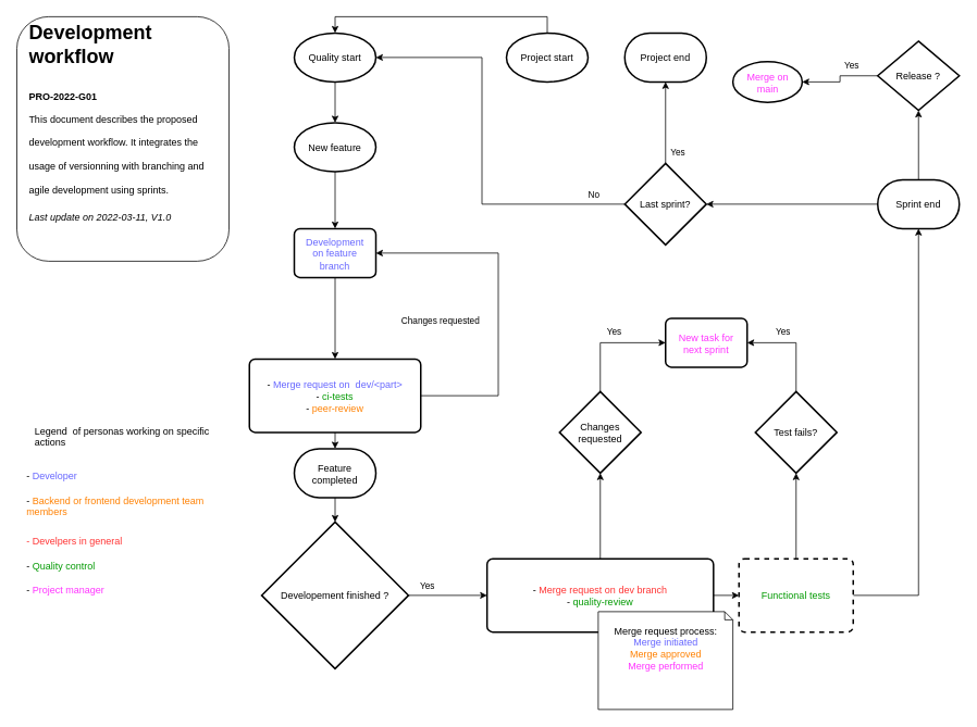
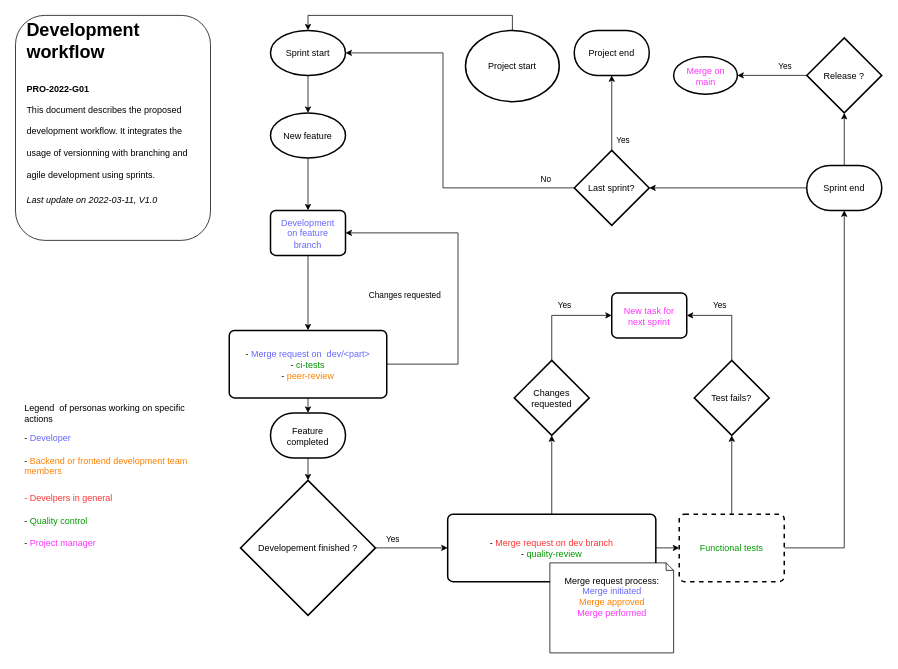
  <mxCell id="0" />
  <mxCell id="1" parent="0" />
  <mxCell id="2" style="edgeStyle=orthogonalEdgeStyle;rounded=0;orthogonalLoop=1;jettySize=auto;html=1;exitX=1;exitY=0.5;exitDx=0;exitDy=0;entryX=1;entryY=0.5;entryDx=0;entryDy=0;spacingLeft=10;spacingBottom=-1;spacingRight=10;" parent="1" source="14" target="10" edge="1"><mxGeometry relative="1" as="geometry"><mxPoint x="500" y="490" as="sourcePoint" /><mxPoint x="460" y="290" as="targetPoint" /><Array as="points"><mxPoint x="610" y="485" /><mxPoint x="610" y="310" /></Array></mxGeometry></mxCell>
  <mxCell id="3" value="Changes requested" style="edgeLabel;html=1;align=center;verticalAlign=middle;resizable=0;points=[];spacingLeft=10;spacingBottom=-1;spacingRight=10;" parent="2" vertex="1" connectable="0"><mxGeometry x="0.065" y="-1" relative="1" as="geometry"><mxPoint x="-73" y="36" as="offset" /></mxGeometry></mxCell>
  <mxCell id="4" style="edgeStyle=orthogonalEdgeStyle;rounded=0;orthogonalLoop=1;jettySize=auto;html=1;exitX=1;exitY=0.5;exitDx=0;exitDy=0;exitPerimeter=0;entryX=0;entryY=0.5;entryDx=0;entryDy=0;spacingLeft=10;spacingBottom=-1;spacingRight=10;" parent="1" source="6" target="17" edge="1"><mxGeometry relative="1" as="geometry" /></mxCell>
  <mxCell id="5" value="Yes" style="edgeLabel;html=1;align=center;verticalAlign=middle;resizable=0;points=[];spacingLeft=10;spacingBottom=-1;spacingRight=10;" parent="4" vertex="1" connectable="0"><mxGeometry x="-0.224" y="-1" relative="1" as="geometry"><mxPoint x="-15" y="-14" as="offset" /></mxGeometry></mxCell>
  <mxCell id="6" value="Developement finished ?" style="strokeWidth=2;html=1;shape=mxgraph.flowchart.decision;whiteSpace=wrap;spacingLeft=10;spacingBottom=-1;spacingRight=10;" parent="1" vertex="1"><mxGeometry x="320" y="640" width="180" height="180" as="geometry" /></mxCell>
  <mxCell id="7" style="edgeStyle=orthogonalEdgeStyle;rounded=0;orthogonalLoop=1;jettySize=auto;html=1;exitX=0.5;exitY=1;exitDx=0;exitDy=0;exitPerimeter=0;entryX=0.5;entryY=0;entryDx=0;entryDy=0;entryPerimeter=0;spacingLeft=10;spacingBottom=-1;spacingRight=10;" parent="1" source="8" target="12" edge="1"><mxGeometry relative="1" as="geometry" /></mxCell>
- <mxCell id="8" value="Quality start" style="strokeWidth=2;html=1;shape=mxgraph.flowchart.start_1;whiteSpace=wrap;spacingLeft=10;spacingBottom=-1;spacingRight=10;" parent="1" vertex="1"><mxGeometry x="360" y="40" width="100" height="60" as="geometry" /></mxCell>
+ <mxCell id="8" value="Sprint start" style="strokeWidth=2;html=1;shape=mxgraph.flowchart.start_1;whiteSpace=wrap;spacingLeft=10;spacingBottom=-1;spacingRight=10;" parent="1" vertex="1"><mxGeometry x="360" y="40" width="100" height="60" as="geometry" /></mxCell>
  <mxCell id="9" style="edgeStyle=orthogonalEdgeStyle;rounded=0;orthogonalLoop=1;jettySize=auto;html=1;exitX=0.5;exitY=1;exitDx=0;exitDy=0;entryX=0.5;entryY=0;entryDx=0;entryDy=0;spacingLeft=10;spacingBottom=-1;spacingRight=10;" parent="1" source="10" target="14" edge="1"><mxGeometry relative="1" as="geometry" /></mxCell>
  <mxCell id="10" value="&lt;font color=&quot;#6666ff&quot;&gt;Development on feature branch&lt;/font&gt;" style="rounded=1;whiteSpace=wrap;html=1;absoluteArcSize=1;arcSize=14;strokeWidth=2;spacingLeft=10;spacingBottom=-1;spacingRight=10;" parent="1" vertex="1"><mxGeometry x="360" y="280" width="100" height="60" as="geometry" /></mxCell>
  <mxCell id="11" style="edgeStyle=orthogonalEdgeStyle;rounded=0;orthogonalLoop=1;jettySize=auto;html=1;exitX=0.5;exitY=1;exitDx=0;exitDy=0;exitPerimeter=0;entryX=0.5;entryY=0;entryDx=0;entryDy=0;spacingLeft=10;spacingBottom=-1;spacingRight=10;" parent="1" source="12" target="10" edge="1"><mxGeometry relative="1" as="geometry"><mxPoint x="410" y="260" as="targetPoint" /></mxGeometry></mxCell>
  <mxCell id="12" value="New feature" style="strokeWidth=2;html=1;shape=mxgraph.flowchart.start_1;whiteSpace=wrap;spacingLeft=10;spacingBottom=-1;spacingRight=10;" parent="1" vertex="1"><mxGeometry x="360" y="150" width="100" height="60" as="geometry" /></mxCell>
  <mxCell id="13" style="edgeStyle=orthogonalEdgeStyle;rounded=0;orthogonalLoop=1;jettySize=auto;html=1;exitX=0.5;exitY=1;exitDx=0;exitDy=0;entryX=0.5;entryY=0;entryDx=0;entryDy=0;entryPerimeter=0;spacingLeft=10;spacingBottom=-1;spacingRight=10;" parent="1" source="14" target="40" edge="1"><mxGeometry relative="1" as="geometry" /></mxCell>
  <mxCell id="14" value="- &lt;font color=&quot;#6666ff&quot;&gt;Merge request on&amp;nbsp; dev/&amp;lt;part&amp;gt;&lt;/font&gt;&lt;br&gt;- &lt;font color=&quot;#009900&quot;&gt;ci-tests&lt;/font&gt;&lt;br&gt;- &lt;font color=&quot;#ff8000&quot;&gt;peer-review&lt;/font&gt;" style="rounded=1;whiteSpace=wrap;html=1;absoluteArcSize=1;arcSize=14;strokeWidth=2;spacingLeft=10;spacingBottom=-1;spacingRight=10;" parent="1" vertex="1"><mxGeometry x="305" y="440" width="210" height="90" as="geometry" /></mxCell>
  <mxCell id="15" style="edgeStyle=orthogonalEdgeStyle;rounded=0;orthogonalLoop=1;jettySize=auto;html=1;exitX=0.5;exitY=0;exitDx=0;exitDy=0;entryX=0.5;entryY=1;entryDx=0;entryDy=0;entryPerimeter=0;spacingLeft=10;spacingBottom=-1;spacingRight=10;" parent="1" source="17" target="28" edge="1"><mxGeometry relative="1" as="geometry" /></mxCell>
  <mxCell id="16" style="edgeStyle=orthogonalEdgeStyle;rounded=0;orthogonalLoop=1;jettySize=auto;html=1;exitX=1;exitY=0.5;exitDx=0;exitDy=0;entryX=0;entryY=0.5;entryDx=0;entryDy=0;spacingLeft=10;spacingBottom=-1;spacingRight=10;" parent="1" source="17" target="23" edge="1"><mxGeometry relative="1" as="geometry" /></mxCell>
  <mxCell id="17" value="- &lt;font color=&quot;#ff3333&quot;&gt;Merge request on&amp;nbsp;dev branch&lt;/font&gt;&lt;br&gt;- &lt;font color=&quot;#009900&quot;&gt;quality-review&lt;/font&gt;" style="rounded=1;whiteSpace=wrap;html=1;absoluteArcSize=1;arcSize=14;strokeWidth=2;spacingLeft=10;spacingBottom=-1;spacingRight=10;" parent="1" vertex="1"><mxGeometry x="596.25" y="685" width="277.5" height="90" as="geometry" /></mxCell>
  <mxCell id="18" style="edgeStyle=orthogonalEdgeStyle;rounded=0;orthogonalLoop=1;jettySize=auto;html=1;exitX=0.5;exitY=0;exitDx=0;exitDy=0;exitPerimeter=0;entryX=0.5;entryY=0;entryDx=0;entryDy=0;entryPerimeter=0;spacingLeft=10;spacingBottom=-1;spacingRight=10;" parent="1" source="19" target="8" edge="1"><mxGeometry relative="1" as="geometry" /></mxCell>
- <mxCell id="19" value="Project start" style="strokeWidth=2;html=1;shape=mxgraph.flowchart.start_1;whiteSpace=wrap;spacingLeft=10;spacingBottom=-1;spacingRight=10;" parent="1" vertex="1"><mxGeometry x="620" y="40" width="100" height="60" as="geometry" /></mxCell>
+ <mxCell id="19" value="Project start" style="strokeWidth=2;html=1;shape=mxgraph.flowchart.start_1;whiteSpace=wrap;spacingLeft=10;spacingBottom=-1;spacingRight=10;" parent="1" vertex="1"><mxGeometry x="620" y="40" width="125" height="95" as="geometry" /></mxCell>
  <mxCell id="20" value="Project end" style="strokeWidth=2;html=1;shape=mxgraph.flowchart.terminator;whiteSpace=wrap;spacingLeft=10;spacingBottom=-1;spacingRight=10;" parent="1" vertex="1"><mxGeometry x="765" y="40" width="100" height="60" as="geometry" /></mxCell>
  <mxCell id="21" style="edgeStyle=orthogonalEdgeStyle;rounded=0;orthogonalLoop=1;jettySize=auto;html=1;exitX=0.5;exitY=0;exitDx=0;exitDy=0;spacingLeft=10;spacingBottom=-1;spacingRight=10;" parent="1" source="23" target="25" edge="1"><mxGeometry relative="1" as="geometry" /></mxCell>
  <mxCell id="22" style="edgeStyle=orthogonalEdgeStyle;rounded=0;orthogonalLoop=1;jettySize=auto;html=1;exitX=1;exitY=0.5;exitDx=0;exitDy=0;fontColor=#FF33FF;entryX=0.5;entryY=1;entryDx=0;entryDy=0;entryPerimeter=0;" parent="1" source="23" target="33" edge="1"><mxGeometry relative="1" as="geometry"><mxPoint x="1130" y="410" as="targetPoint" /></mxGeometry></mxCell>
  <mxCell id="23" value="&lt;font color=&quot;#009900&quot;&gt;Functional tests&lt;/font&gt;" style="rounded=1;whiteSpace=wrap;html=1;absoluteArcSize=1;arcSize=14;strokeWidth=2;spacingLeft=10;spacingBottom=-1;spacingRight=10;dashed=1;" parent="1" vertex="1"><mxGeometry x="905" y="685" width="140" height="90" as="geometry" /></mxCell>
  <mxCell id="24" style="edgeStyle=orthogonalEdgeStyle;rounded=0;orthogonalLoop=1;jettySize=auto;html=1;exitX=0.5;exitY=0;exitDx=0;exitDy=0;exitPerimeter=0;entryX=1;entryY=0.5;entryDx=0;entryDy=0;spacingLeft=10;spacingBottom=-1;spacingRight=10;" parent="1" source="25" target="29" edge="1"><mxGeometry relative="1" as="geometry" /></mxCell>
  <mxCell id="25" value="Test fails?" style="strokeWidth=2;html=1;shape=mxgraph.flowchart.decision;whiteSpace=wrap;spacingLeft=10;spacingBottom=-1;spacingRight=10;" parent="1" vertex="1"><mxGeometry x="925" y="480" width="100" height="100" as="geometry" /></mxCell>
  <mxCell id="26" style="edgeStyle=orthogonalEdgeStyle;rounded=0;orthogonalLoop=1;jettySize=auto;html=1;exitX=0.5;exitY=0;exitDx=0;exitDy=0;exitPerimeter=0;entryX=0;entryY=0.5;entryDx=0;entryDy=0;spacingLeft=10;spacingBottom=-1;spacingRight=10;" parent="1" source="28" target="29" edge="1"><mxGeometry relative="1" as="geometry" /></mxCell>
  <mxCell id="27" value="Yes" style="edgeLabel;html=1;align=center;verticalAlign=middle;resizable=0;points=[];spacingLeft=10;spacingBottom=-1;spacingRight=10;" parent="26" vertex="1" connectable="0"><mxGeometry x="0.089" y="-1" relative="1" as="geometry"><mxPoint y="-16" as="offset" /></mxGeometry></mxCell>
  <mxCell id="28" value="Changes requested" style="strokeWidth=2;html=1;shape=mxgraph.flowchart.decision;whiteSpace=wrap;spacingLeft=10;spacingBottom=-1;spacingRight=10;" parent="1" vertex="1"><mxGeometry x="685" y="480" width="100" height="100" as="geometry" /></mxCell>
  <mxCell id="29" value="&lt;font color=&quot;#ff33ff&quot;&gt;New task for next sprint&lt;/font&gt;" style="rounded=1;whiteSpace=wrap;html=1;absoluteArcSize=1;arcSize=14;strokeWidth=2;spacingLeft=10;spacingBottom=-1;spacingRight=10;" parent="1" vertex="1"><mxGeometry x="815" y="390" width="100" height="60" as="geometry" /></mxCell>
  <mxCell id="30" value="Yes" style="edgeLabel;html=1;align=center;verticalAlign=middle;resizable=0;points=[];spacingLeft=10;spacingBottom=-1;spacingRight=10;" parent="1" vertex="1" connectable="0"><mxGeometry x="783" y="429" as="geometry"><mxPoint x="175" y="-24" as="offset" /></mxGeometry></mxCell>
  <mxCell id="31" style="edgeStyle=orthogonalEdgeStyle;rounded=0;orthogonalLoop=1;jettySize=auto;html=1;exitX=0;exitY=0.5;exitDx=0;exitDy=0;exitPerimeter=0;entryX=1;entryY=0.5;entryDx=0;entryDy=0;entryPerimeter=0;spacingLeft=10;spacingBottom=-1;spacingRight=10;" parent="1" source="33" target="38" edge="1"><mxGeometry relative="1" as="geometry" /></mxCell>
  <mxCell id="32" style="edgeStyle=orthogonalEdgeStyle;rounded=0;orthogonalLoop=1;jettySize=auto;html=1;exitX=0.5;exitY=0;exitDx=0;exitDy=0;exitPerimeter=0;entryX=0.5;entryY=1;entryDx=0;entryDy=0;entryPerimeter=0;fontColor=#FF33FF;" parent="1" source="33" target="51" edge="1"><mxGeometry relative="1" as="geometry" /></mxCell>
  <mxCell id="33" value="Sprint end" style="strokeWidth=2;html=1;shape=mxgraph.flowchart.terminator;whiteSpace=wrap;spacingLeft=10;spacingBottom=-1;spacingRight=10;" parent="1" vertex="1"><mxGeometry x="1075" y="220" width="100" height="60" as="geometry" /></mxCell>
  <mxCell id="34" style="edgeStyle=orthogonalEdgeStyle;rounded=0;orthogonalLoop=1;jettySize=auto;html=1;exitX=0.5;exitY=0;exitDx=0;exitDy=0;exitPerimeter=0;entryX=0.5;entryY=1;entryDx=0;entryDy=0;entryPerimeter=0;spacingLeft=10;spacingBottom=-1;spacingRight=10;" parent="1" source="38" target="20" edge="1"><mxGeometry relative="1" as="geometry" /></mxCell>
  <mxCell id="35" value="Yes" style="edgeLabel;html=1;align=center;verticalAlign=middle;resizable=0;points=[];spacingLeft=10;spacingBottom=-1;spacingRight=10;" parent="34" vertex="1" connectable="0"><mxGeometry x="-0.752" relative="1" as="geometry"><mxPoint x="14" y="-2" as="offset" /></mxGeometry></mxCell>
  <mxCell id="36" style="edgeStyle=orthogonalEdgeStyle;rounded=0;orthogonalLoop=1;jettySize=auto;html=1;exitX=0;exitY=0.5;exitDx=0;exitDy=0;exitPerimeter=0;entryX=1;entryY=0.5;entryDx=0;entryDy=0;entryPerimeter=0;spacingLeft=10;spacingBottom=-1;spacingRight=10;" parent="1" source="38" target="8" edge="1"><mxGeometry relative="1" as="geometry"><Array as="points"><mxPoint x="590" y="250" /><mxPoint x="590" y="70" /></Array></mxGeometry></mxCell>
  <mxCell id="37" value="No" style="edgeLabel;html=1;align=center;verticalAlign=middle;resizable=0;points=[];spacingLeft=10;spacingBottom=-1;spacingRight=10;" parent="36" vertex="1" connectable="0"><mxGeometry x="-0.859" y="1" relative="1" as="geometry"><mxPoint x="-5" y="-14" as="offset" /></mxGeometry></mxCell>
  <mxCell id="38" value="Last sprint?" style="strokeWidth=2;html=1;shape=mxgraph.flowchart.decision;whiteSpace=wrap;spacingLeft=10;spacingBottom=-1;spacingRight=10;" parent="1" vertex="1"><mxGeometry x="765" y="200" width="100" height="100" as="geometry" /></mxCell>
  <mxCell id="39" style="edgeStyle=orthogonalEdgeStyle;rounded=0;orthogonalLoop=1;jettySize=auto;html=1;exitX=0.5;exitY=1;exitDx=0;exitDy=0;exitPerimeter=0;entryX=0.5;entryY=0;entryDx=0;entryDy=0;entryPerimeter=0;spacingLeft=10;spacingBottom=-1;spacingRight=10;" parent="1" source="40" target="6" edge="1"><mxGeometry relative="1" as="geometry" /></mxCell>
  <mxCell id="40" value="Feature completed" style="strokeWidth=2;html=1;shape=mxgraph.flowchart.terminator;whiteSpace=wrap;spacingLeft=10;spacingBottom=-1;spacingRight=10;" parent="1" vertex="1"><mxGeometry x="360" y="550" width="100" height="60" as="geometry" /></mxCell>
  <mxCell id="41" value="&lt;h1&gt;&lt;span&gt;Development workflow&lt;/span&gt;&lt;/h1&gt;&lt;h1&gt;&lt;span style=&quot;font-size: 12px&quot;&gt;PRO-2022-G01&lt;br&gt;&lt;span style=&quot;font-weight: normal&quot;&gt;This document describes the proposed development workflow. It integrates the usage of versionning with branching and agile development using sprints.&lt;/span&gt;&lt;/span&gt;&lt;/h1&gt;&lt;div&gt;&lt;span style=&quot;font-size: 12px ; font-weight: normal&quot;&gt;&lt;i&gt;Last update on 2022-03-11, V1.0&lt;/i&gt;&lt;/span&gt;&lt;/div&gt;" style="text;html=1;strokeColor=default;fillColor=none;spacing=5;spacingTop=-20;whiteSpace=wrap;overflow=hidden;rounded=1;spacingLeft=10;spacingBottom=-1;spacingRight=10;" parent="1" vertex="1"><mxGeometry x="20" y="20" width="260" height="300" as="geometry" /></mxCell>
- <mxCell id="42" value="Legend&amp;nbsp; of personas working on specific actions&lt;br&gt;" style="text;html=1;strokeColor=none;fillColor=none;align=left;verticalAlign=top;whiteSpace=wrap;rounded=0;" parent="1" vertex="1"><mxGeometry x="40" y="515" width="220" height="40" as="geometry" /></mxCell>
+ <mxCell id="42" value="Legend&amp;nbsp; of personas working on specific actions&lt;br&gt;" style="text;html=1;strokeColor=none;fillColor=none;align=left;verticalAlign=top;whiteSpace=wrap;rounded=0;" parent="1" vertex="1"><mxGeometry x="30" y="530" width="220" height="40" as="geometry" /></mxCell>
  <mxCell id="43" value="- &lt;font color=&quot;#6666ff&quot;&gt;Developer&lt;/font&gt;" style="text;html=1;strokeColor=none;fillColor=none;align=left;verticalAlign=top;whiteSpace=wrap;rounded=0;" parent="1" vertex="1"><mxGeometry x="30" y="570" width="150" height="30" as="geometry" /></mxCell>
  <mxCell id="44" value="- &lt;font color=&quot;#ff8000&quot;&gt;Backend or frontend development team&amp;nbsp; &amp;nbsp; &amp;nbsp; &amp;nbsp; members&lt;/font&gt;" style="text;html=1;strokeColor=none;fillColor=none;align=left;verticalAlign=top;whiteSpace=wrap;rounded=0;" parent="1" vertex="1"><mxGeometry x="30" y="600" width="250" height="50" as="geometry" /></mxCell>
  <mxCell id="45" value="- &lt;font color=&quot;#009900&quot;&gt;Quality control&lt;/font&gt;" style="text;html=1;strokeColor=none;fillColor=none;align=left;verticalAlign=top;whiteSpace=wrap;rounded=0;" parent="1" vertex="1"><mxGeometry x="30" y="680" width="150" height="30" as="geometry" /></mxCell>
  <mxCell id="46" value="Merge request process:&lt;br&gt;&lt;font color=&quot;#6666ff&quot;&gt;Merge initiated&lt;/font&gt;&lt;br&gt;&lt;font color=&quot;#ff8000&quot;&gt;Merge approved&lt;br&gt;&lt;/font&gt;&lt;font color=&quot;#ff33ff&quot;&gt;Merge performed&lt;/font&gt;" style="shape=note2;boundedLbl=1;whiteSpace=wrap;html=1;size=10;verticalAlign=top;align=center;rounded=1;strokeColor=default;" parent="1" vertex="1"><mxGeometry x="732.5" y="750" width="165" height="120" as="geometry" /></mxCell>
  <mxCell id="47" value="- &lt;font color=&quot;#ff33ff&quot;&gt;Project manager&lt;/font&gt;" style="text;html=1;strokeColor=none;fillColor=none;align=left;verticalAlign=top;whiteSpace=wrap;rounded=0;" parent="1" vertex="1"><mxGeometry x="30" y="710" width="150" height="30" as="geometry" /></mxCell>
  <mxCell id="48" value="- &lt;font&gt;Develpers in general&lt;/font&gt;" style="text;html=1;strokeColor=none;fillColor=none;align=left;verticalAlign=top;whiteSpace=wrap;rounded=0;fontColor=#FF3333;" parent="1" vertex="1"><mxGeometry x="30" y="650" width="180" height="30" as="geometry" /></mxCell>
  <mxCell id="49" style="edgeStyle=orthogonalEdgeStyle;rounded=0;orthogonalLoop=1;jettySize=auto;html=1;exitX=0;exitY=0.5;exitDx=0;exitDy=0;exitPerimeter=0;fontColor=#FF33FF;entryX=1;entryY=0.5;entryDx=0;entryDy=0;" parent="1" source="51" target="52" edge="1"><mxGeometry relative="1" as="geometry"><mxPoint x="970" y="100" as="targetPoint" /></mxGeometry></mxCell>
  <mxCell id="50" value="&lt;font color=&quot;#000000&quot;&gt;Yes&lt;/font&gt;" style="edgeLabel;html=1;align=center;verticalAlign=middle;resizable=0;points=[];fontColor=#FF33FF;" parent="49" vertex="1" connectable="0"><mxGeometry x="-0.161" y="-2" relative="1" as="geometry"><mxPoint x="9" y="-11" as="offset" /></mxGeometry></mxCell>
- <mxCell id="51" value="Release ?" style="strokeWidth=2;html=1;shape=mxgraph.flowchart.decision;whiteSpace=wrap;spacingLeft=10;spacingBottom=-1;spacingRight=10;" parent="1" vertex="1"><mxGeometry x="1075" y="50" width="100" height="85" as="geometry" /></mxCell>
+ <mxCell id="51" value="Release ?" style="strokeWidth=2;html=1;shape=mxgraph.flowchart.decision;whiteSpace=wrap;spacingLeft=10;spacingBottom=-1;spacingRight=10;" parent="1" vertex="1"><mxGeometry x="1075" y="50" width="100" height="100" as="geometry" /></mxCell>
  <mxCell id="52" value="&lt;font color=&quot;#ff33ff&quot;&gt;Merge on main&lt;/font&gt;" style="ellipse;whiteSpace=wrap;html=1;absoluteArcSize=1;arcSize=14;strokeWidth=2;spacingLeft=10;spacingBottom=-1;spacingRight=10;" parent="1" vertex="1"><mxGeometry x="897.5" y="75" width="85" height="50" as="geometry" /></mxCell>
